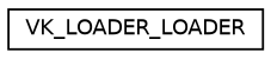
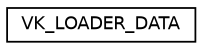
  digraph {
    rankdir=LR
-   n1 [color=black fillcolor=white fontname=Helvetica fontsize=10 height=0.2 label=VK_LOADER_LOADER shape=record style=filled width=0.4]
+   n1 [color=black fillcolor=white fontname=Helvetica fontsize=10 height=0.2 label=VK_LOADER_DATA shape=record style=filled width=0.4]
  }
